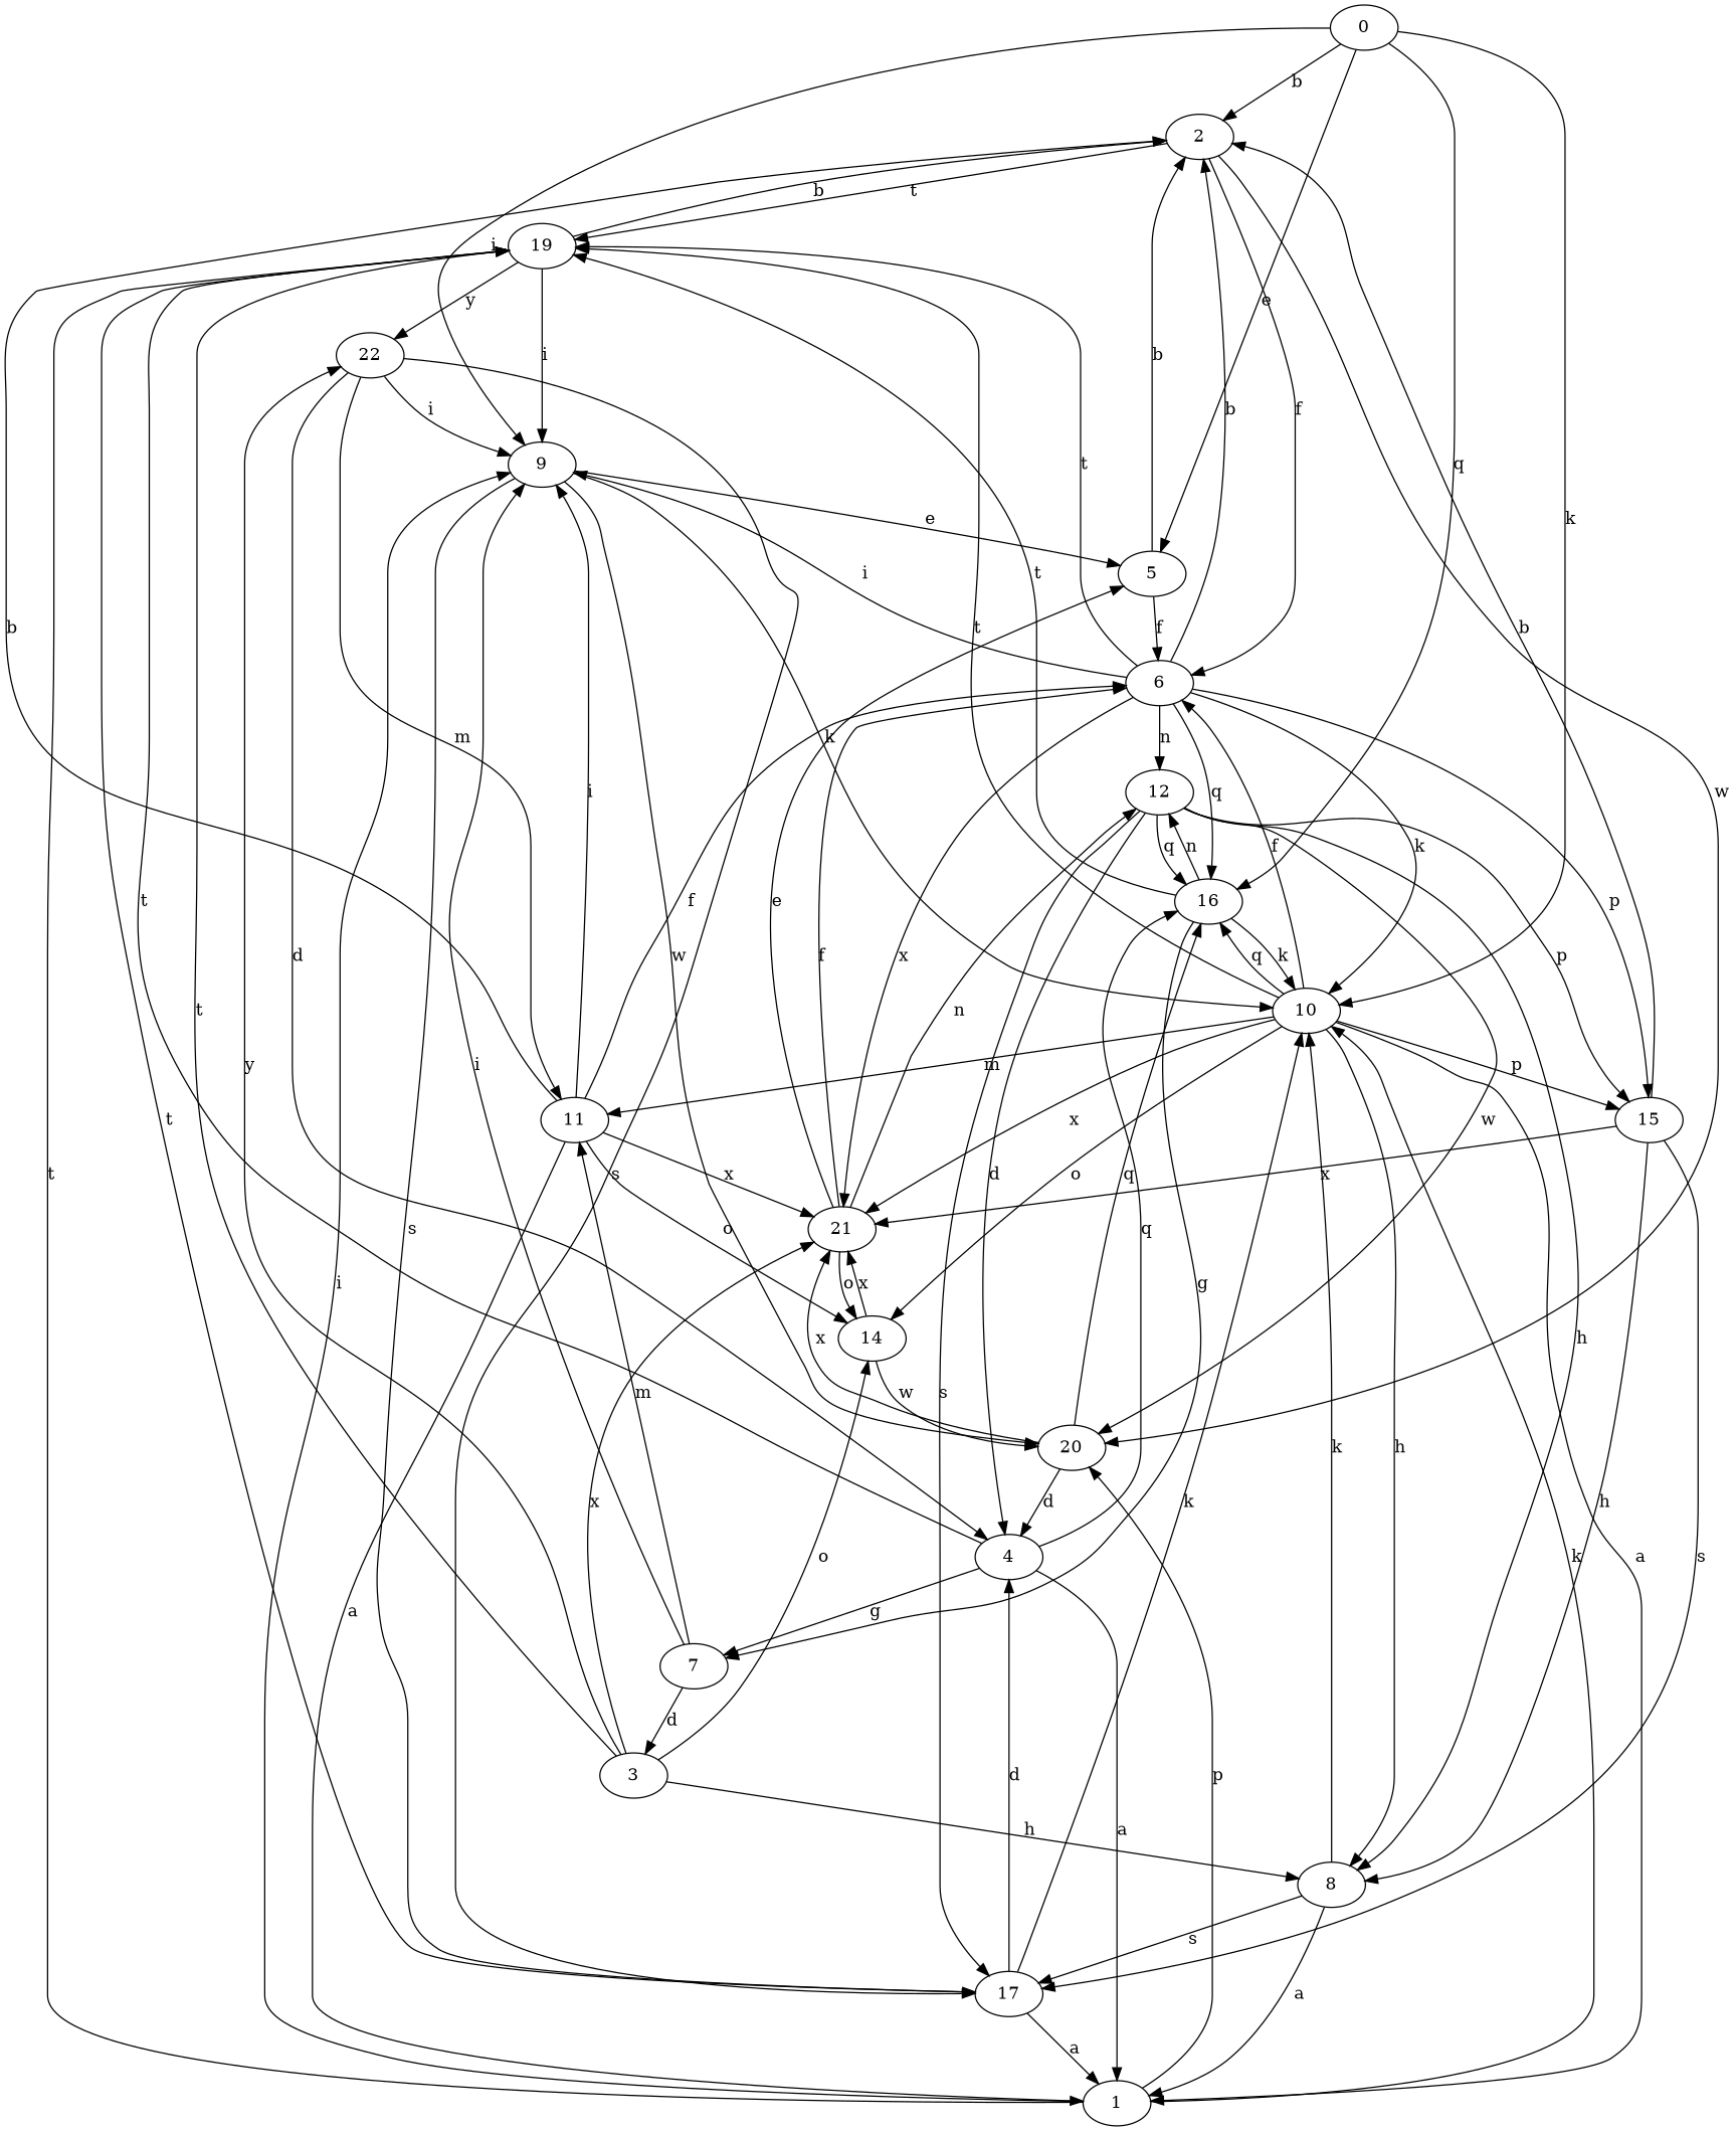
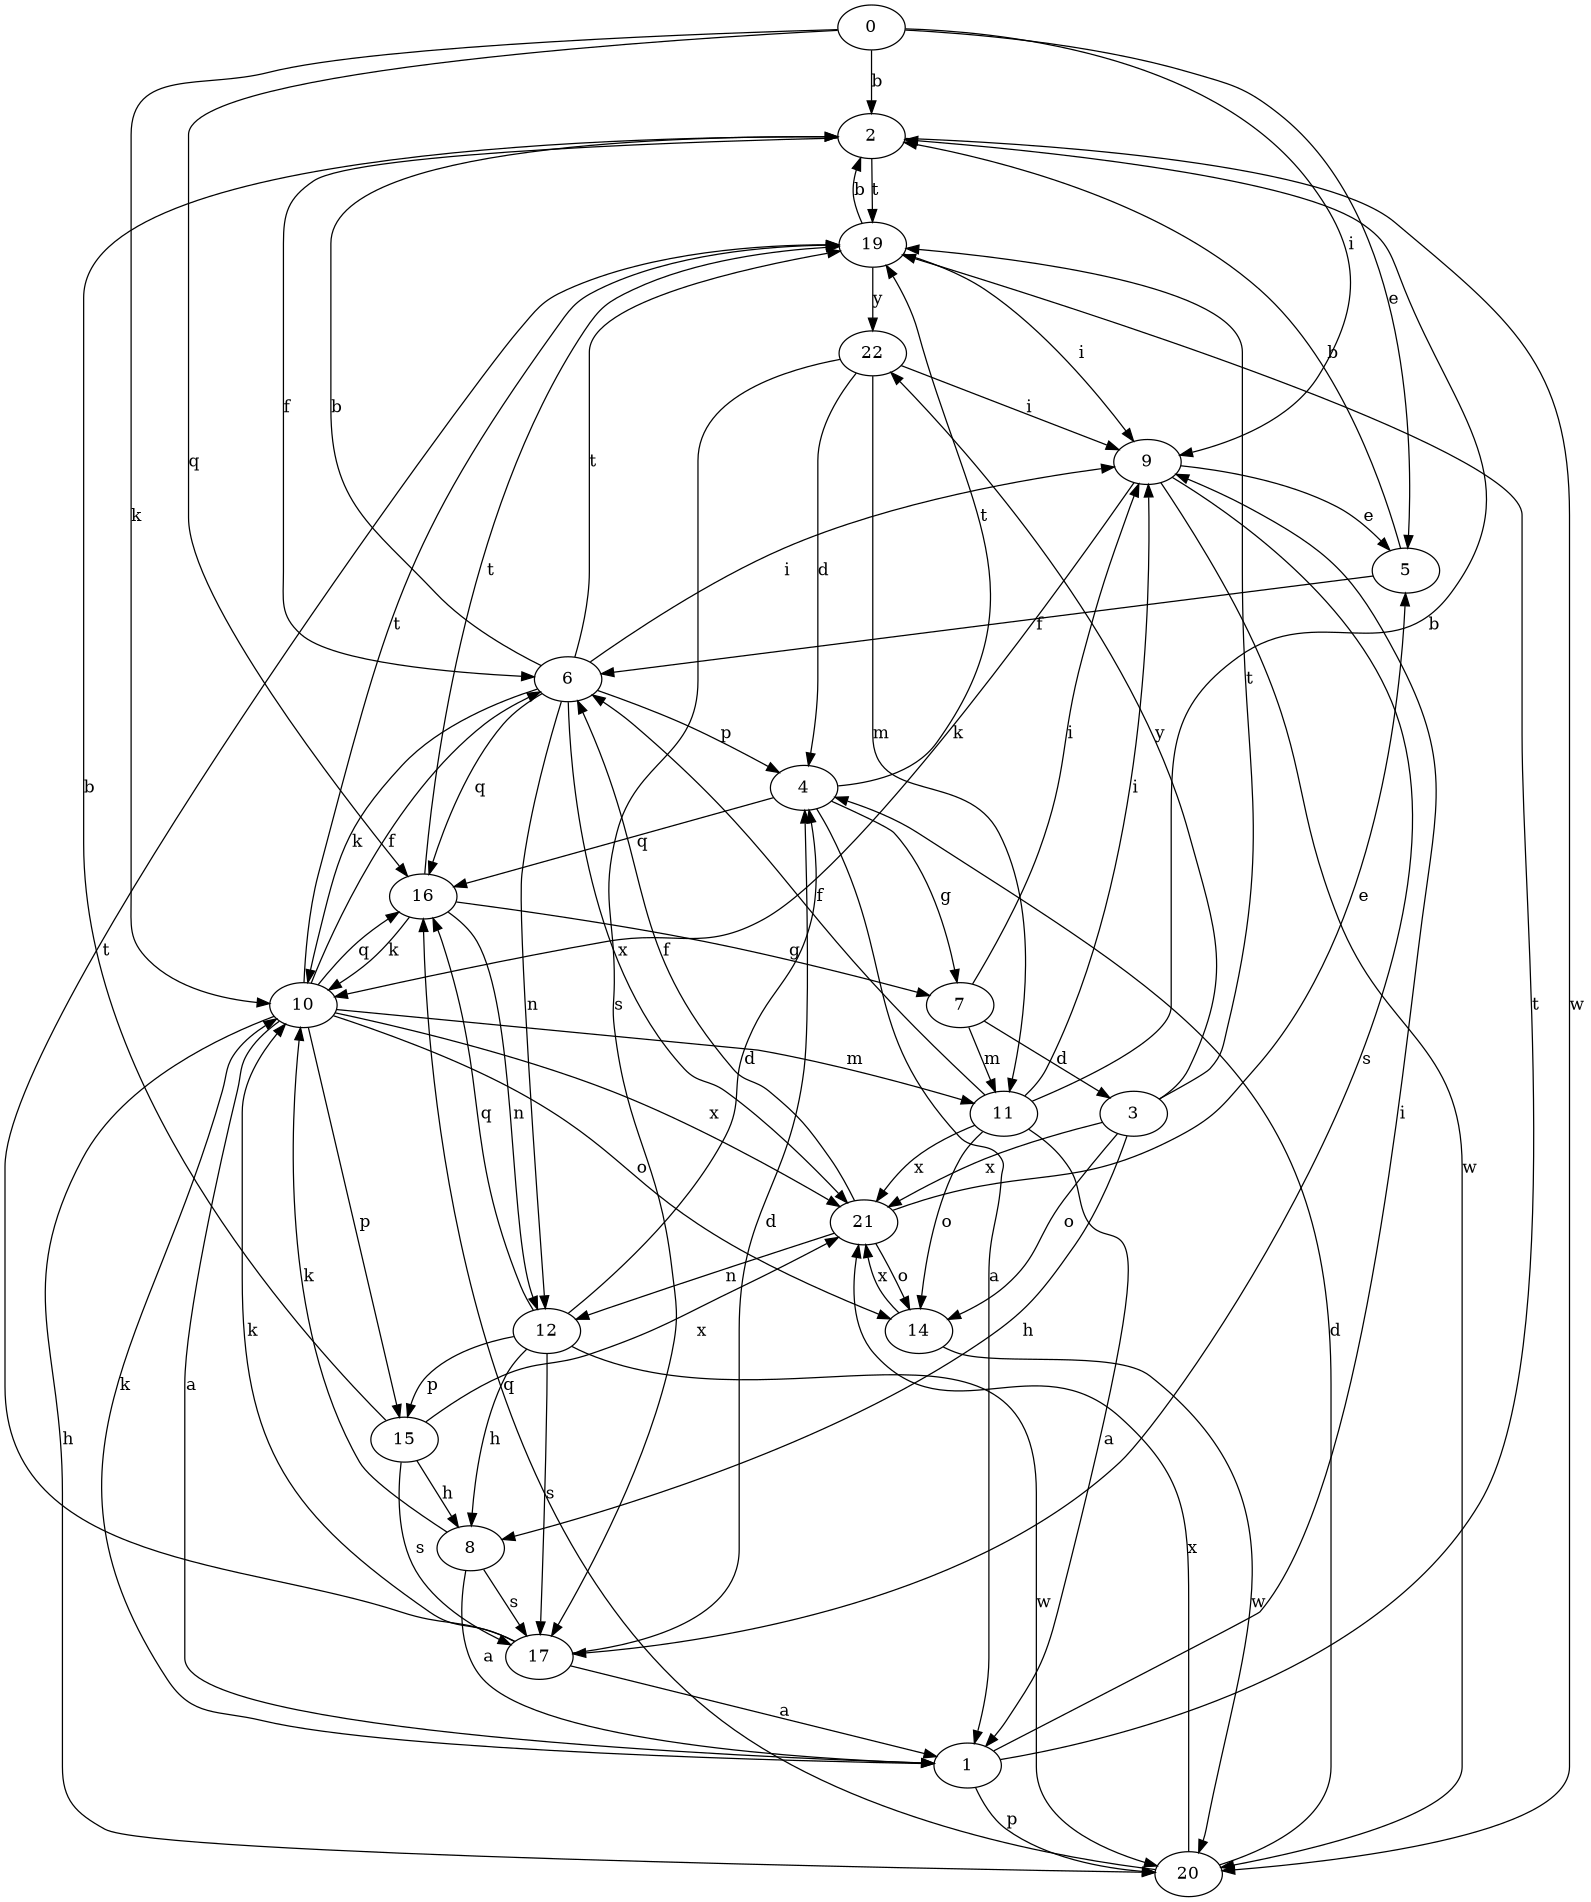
  strict digraph {
    0
    2
    5
    9
    10
    16
    19
    6
    20
    17
    1
    15
    8
    14
    21
    11
    7
    12
    22
    4
    3
    0 -> 2 [label=b]
    0 -> 5 [label=e]
    0 -> 9 [label=i]
    0 -> 10 [label=k]
    0 -> 16 [label=q]
    2 -> 19 [label=t]
    2 -> 6 [label=f]
    2 -> 20 [label=w]
    5 -> 2 [label=b]
    5 -> 6 [label=f]
    9 -> 5 [label=e]
    9 -> 10 [label=k]
    9 -> 20 [label=w]
    9 -> 17 [label=s]
    10 -> 16 [label=q]
    10 -> 19 [label=t]
    10 -> 6 [label=f]
    10 -> 1 [label=a]
    10 -> 15 [label=p]
-   10 -> 8 [label=h]
+   10 -> 20 [label=h]
    10 -> 14 [label=o]
    10 -> 21 [label=x]
    10 -> 11 [label=m]
    16 -> 10 [label=k]
    16 -> 19 [label=t]
    16 -> 7 [label=g]
    16 -> 12 [label=n]
    19 -> 2 [label=b]
    19 -> 9 [label=i]
    19 -> 22 [label=y]
    6 -> 2 [label=b]
    6 -> 9 [label=i]
    6 -> 10 [label=k]
    6 -> 16 [label=q]
    6 -> 19 [label=t]
-   6 -> 15 [label=p]
+   6 -> 4 [label=p]
    6 -> 21 [label=x]
    6 -> 12 [label=n]
    20 -> 16 [label=q]
    20 -> 21 [label=x]
    20 -> 4 [label=d]
    17 -> 10 [label=k]
    17 -> 19 [label=t]
    17 -> 1 [label=a]
    17 -> 4 [label=d]
    1 -> 9 [label=i]
    1 -> 10 [label=k]
    1 -> 19 [label=t]
    1 -> 20 [label=p]
    15 -> 2 [label=b]
    15 -> 17 [label=s]
    15 -> 8 [label=h]
    15 -> 21 [label=x]
    8 -> 10 [label=k]
    8 -> 17 [label=s]
    8 -> 1 [label=a]
    14 -> 20 [label=w]
    14 -> 21 [label=x]
    21 -> 5 [label=e]
    21 -> 6 [label=f]
    21 -> 14 [label=o]
    21 -> 12 [label=n]
    11 -> 2 [label=b]
    11 -> 9 [label=i]
    11 -> 6 [label=f]
    11 -> 1 [label=a]
    11 -> 14 [label=o]
    11 -> 21 [label=x]
    7 -> 9 [label=i]
    7 -> 11 [label=m]
    7 -> 3 [label=d]
    12 -> 16 [label=q]
    12 -> 20 [label=w]
    12 -> 17 [label=s]
    12 -> 15 [label=p]
    12 -> 8 [label=h]
    12 -> 4 [label=d]
    22 -> 9 [label=i]
    22 -> 17 [label=s]
    22 -> 11 [label=m]
    22 -> 4 [label=d]
    4 -> 16 [label=q]
    4 -> 19 [label=t]
    4 -> 1 [label=a]
    4 -> 7 [label=g]
    3 -> 19 [label=t]
    3 -> 8 [label=h]
    3 -> 14 [label=o]
    3 -> 21 [label=x]
    3 -> 22 [label=y]
  }
